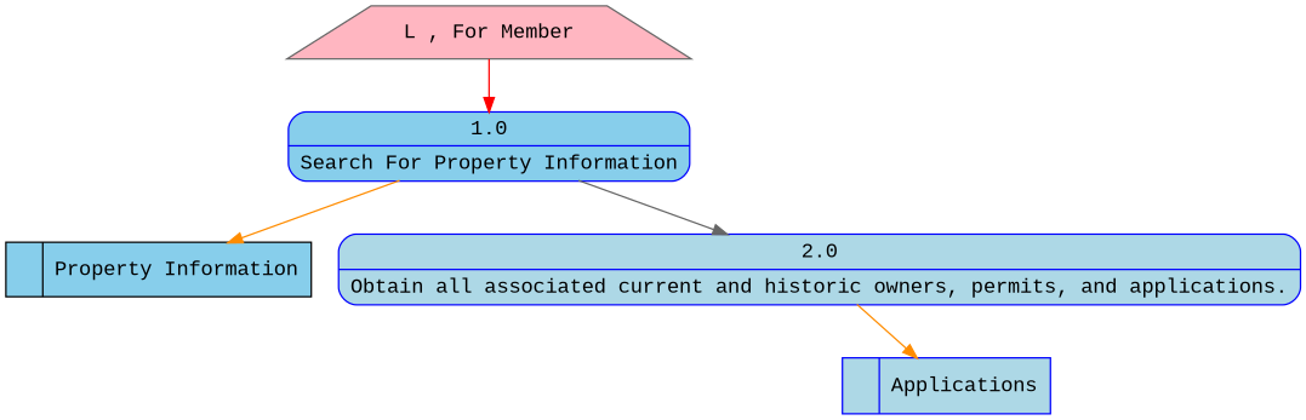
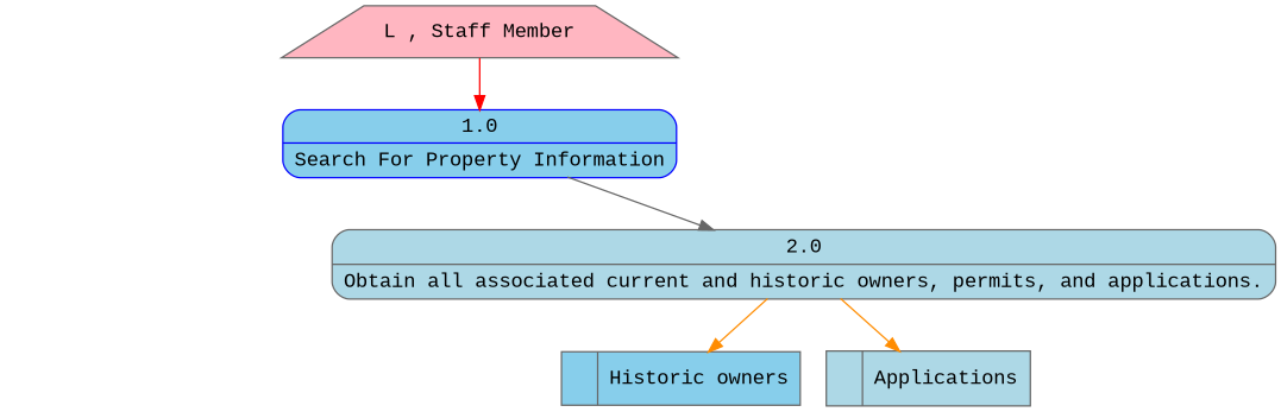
  digraph {
    fontname="Liberation Mono"
    node [color=gray40 fillcolor=skyblue fontname="Liberation Mono" shape=record style=filled]
    edge [color=darkorange fontname="Liberation Mono"]
-   n1 [color=black label="<f0>  |<f1> Property Information "]
-   n2 [fillcolor=lightpink label="L , For Member" shape=trapezium]
+   n2 [fillcolor=lightpink label="L , Staff Member" shape=trapezium]
    n3 [color=blue label="{<f0> 1.0|<f1> Search For Property Information }" shape=Mrecord]
-   n4 [color=blue fillcolor=lightblue label="{<f0> 2.0|<f1> Obtain all associated current and historic owners, permits, and applications. }" shape=Mrecord]
-   n6 [color=blue fillcolor=lightblue label="<f0>  |<f1> Applications "]
+   n4 [fillcolor=lightblue label="{<f0> 2.0|<f1> Obtain all associated current and historic owners, permits, and applications. }" shape=Mrecord]
+   n5 [label="<f0>  |<f1> Historic owners "]
+   n6 [fillcolor=lightblue label="<f0>  |<f1> Applications "]
    n2 -> n3 [color=red]
-   n3 -> n1
    n3 -> n4 [color=gray40]
+   n4 -> n5
    n4 -> n6
  }
